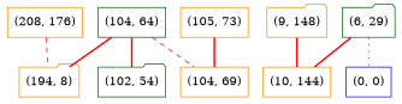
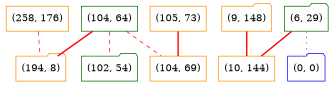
  graph {
    node [color=darkorange shape=folder]
    edge [color=red style=bold weight=1]
    "(194, 8)"
-   "(208, 176)" [shape=box]
+   "(208, 176)" [shape=box label="(258, 176)"]
    "(6, 29)" [color=darkgreen]
    "(10, 144)" [shape=box]
-   "(0, 0)" [color=blue shape=box]
+   "(0, 0)" [color=blue]
    "(9, 148)"
    "(104, 64)" [color=darkgreen shape=box]
    "(104, 69)" [shape=box]
    "(102, 54)" [color=darkgreen]
    "(105, 73)" [shape=box]
    "(208, 176)" -- "(194, 8)" [style=dashed]
    "(6, 29)" -- "(10, 144)"
    "(6, 29)" -- "(0, 0)" [color=purple style=dotted weight=4]
    "(9, 148)" -- "(10, 144)"
    "(104, 64)" -- "(194, 8)"
    "(104, 64)" -- "(104, 69)" [style=dashed]
-   "(104, 64)" -- "(102, 54)"
+   "(104, 64)" -- "(102, 54)" [style=dashed]
    "(105, 73)" -- "(104, 69)"
  }
